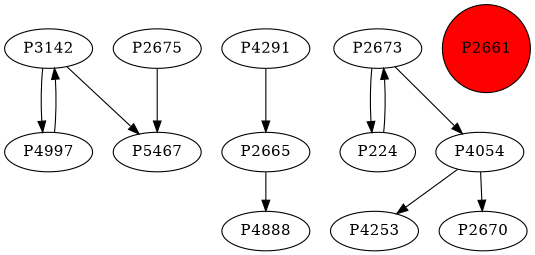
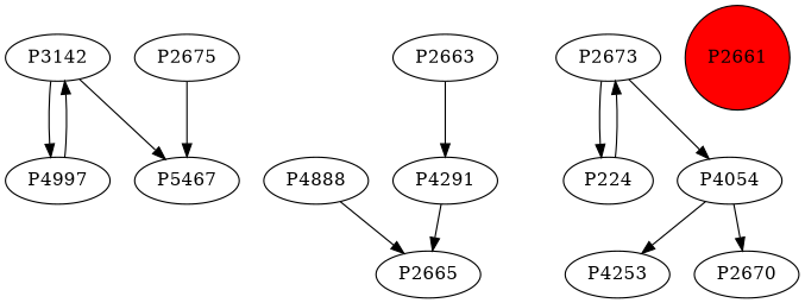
  digraph {
    n1 [label=P3142]
    P4997
    P5467
    P2675
    P4888
    P2665
    P4291
+   P2663
    P2673
    P224
    P4054
    P4253
    P2670
    P2661 [fillcolor=red shape=circle style=filled]
    n1 -> P4997
    n1 -> P5467
    P4997 -> n1
    P2675 -> P5467
-   P2665 -> P4888
+   P4888 -> P2665
    P4291 -> P2665
+   P2663 -> P4291
    P2673 -> P224
    P2673 -> P4054
    P224 -> P2673
    P4054 -> P4253
    P4054 -> P2670
  }
